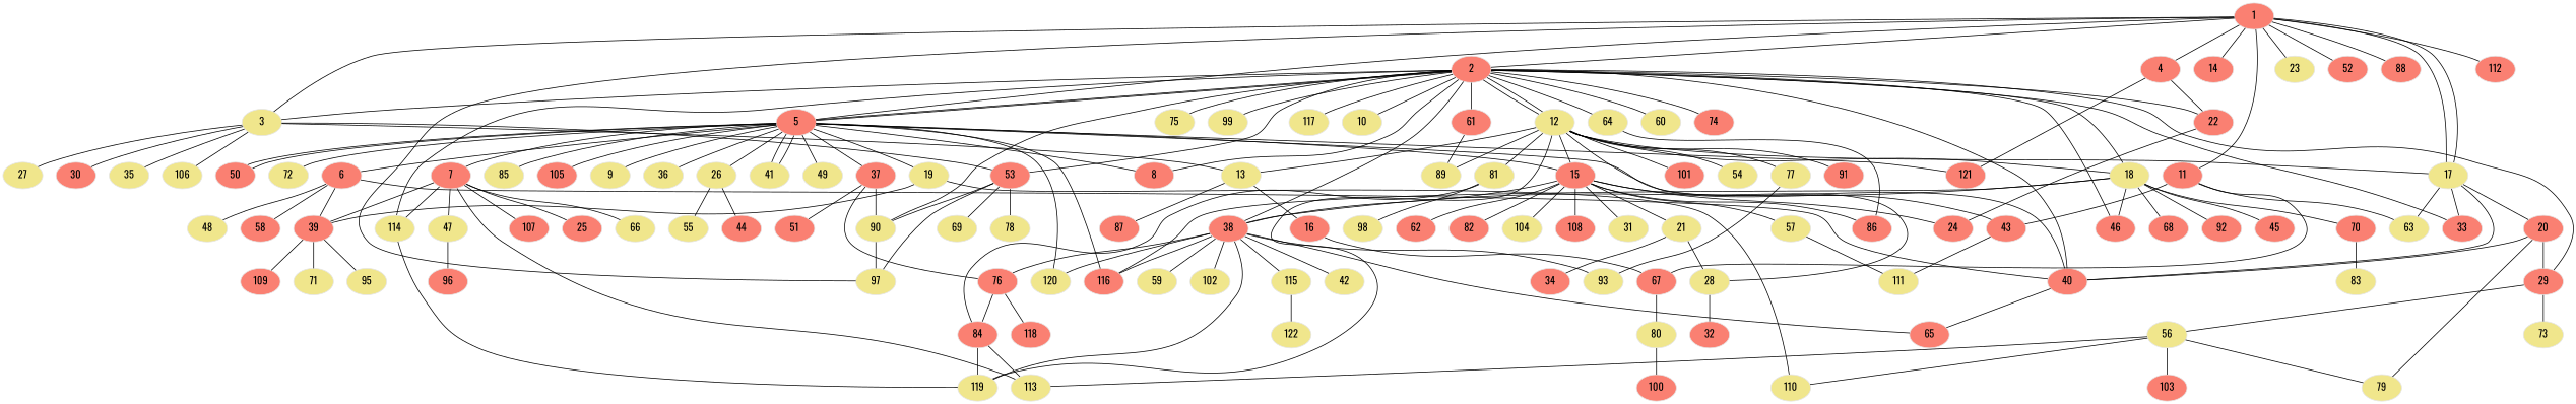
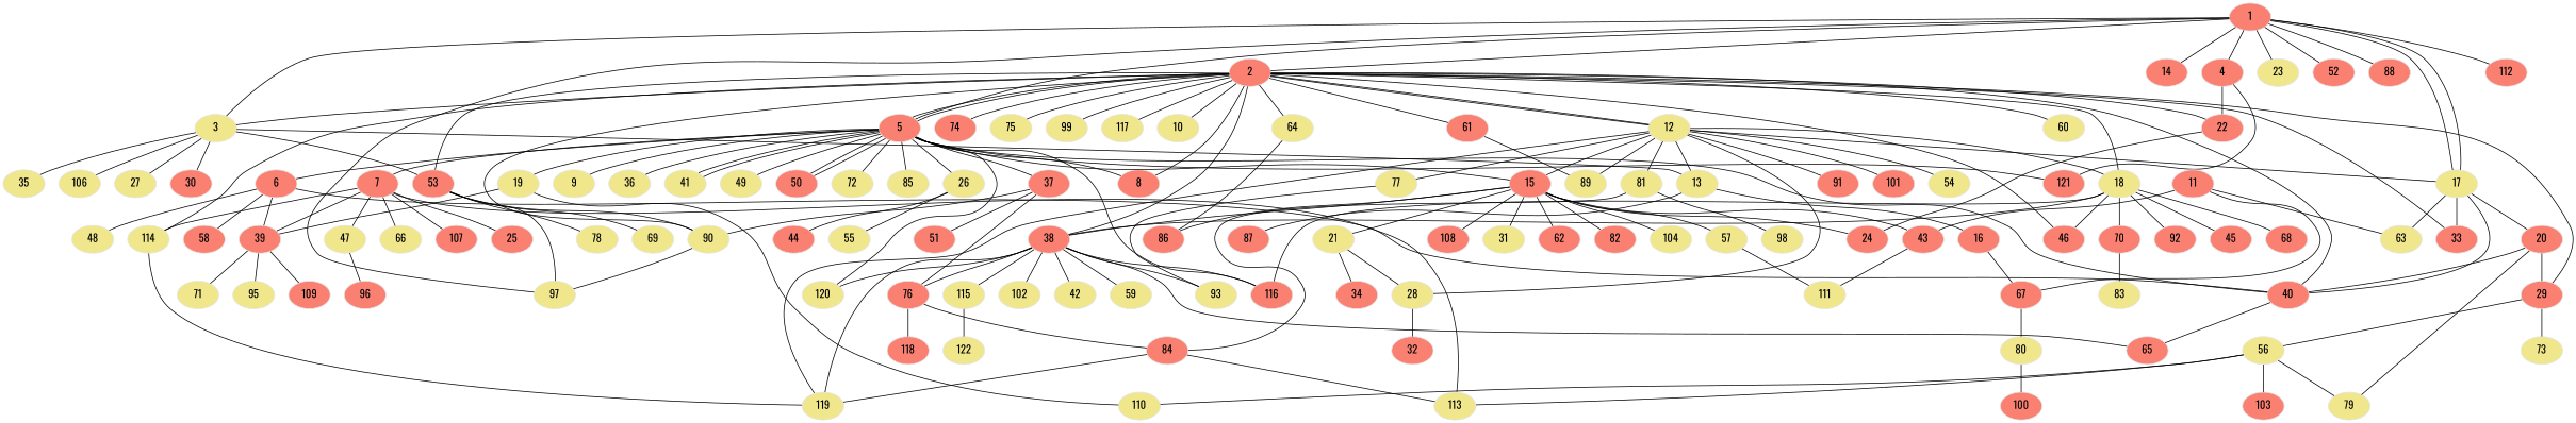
  graph {
    fontname=Oswald
    node [color=gray90 fillcolor=khaki fontname=Oswald style=filled]
    edge [fontname=Oswald]
    1 [fillcolor=salmon]
    2 [fillcolor=salmon]
    3
    4 [fillcolor=salmon]
    5 [fillcolor=salmon]
    11 [fillcolor=salmon]
    14 [fillcolor=salmon]
    17
    23
    52 [fillcolor=salmon]
    88 [fillcolor=salmon]
    97
    112 [fillcolor=salmon]
    8 [fillcolor=salmon]
    10
    12
    18
    22 [fillcolor=salmon]
    29 [fillcolor=salmon]
    33 [fillcolor=salmon]
    38 [fillcolor=salmon]
    40 [fillcolor=salmon]
    46 [fillcolor=salmon]
    53 [fillcolor=salmon]
    60
    61 [fillcolor=salmon]
    64
    74 [fillcolor=salmon]
    75
    90
    99
    114
    117
    13
    27
    30 [fillcolor=salmon]
    35
    106
    121 [fillcolor=salmon]
    6 [fillcolor=salmon]
    7 [fillcolor=salmon]
    9
    15 [fillcolor=salmon]
    19
    26
    36
    37 [fillcolor=salmon]
    41
    49
    50 [fillcolor=salmon]
    72
    85
-   105 [fillcolor=salmon]
    116 [fillcolor=salmon]
    120
    43 [fillcolor=salmon]
    63
    67 [fillcolor=salmon]
    20 [fillcolor=salmon]
    28
    54
    77
    81
    89
    91 [fillcolor=salmon]
    101 [fillcolor=salmon]
    119
    45 [fillcolor=salmon]
    68 [fillcolor=salmon]
    70 [fillcolor=salmon]
    92 [fillcolor=salmon]
    24 [fillcolor=salmon]
    56
    73
    76 [fillcolor=salmon]
    42
    59
    65 [fillcolor=salmon]
    93
    102
    115
    69
    78
    86 [fillcolor=salmon]
    16 [fillcolor=salmon]
    87 [fillcolor=salmon]
    39 [fillcolor=salmon]
    48
    58 [fillcolor=salmon]
    25 [fillcolor=salmon]
    47
    66
    107 [fillcolor=salmon]
    113
    21
    31
    57
    62 [fillcolor=salmon]
    82 [fillcolor=salmon]
    104
    108 [fillcolor=salmon]
    110
    44 [fillcolor=salmon]
    55
    51 [fillcolor=salmon]
    71
    95
    109 [fillcolor=salmon]
    96 [fillcolor=salmon]
    111
    80
    32 [fillcolor=salmon]
    84 [fillcolor=salmon]
    98
    34 [fillcolor=salmon]
    79
    83
    103 [fillcolor=salmon]
    118 [fillcolor=salmon]
    122
    100 [fillcolor=salmon]
    1 -- 2
    1 -- 3
    1 -- 4
    1 -- 5
-   1 -- 11
    1 -- 14
    1 -- 17
    1 -- 17
    1 -- 23
    1 -- 52
    1 -- 88
    1 -- 97
    1 -- 112
    2 -- 3
    2 -- 5
    2 -- 5
    2 -- 8
    2 -- 10
    2 -- 12
    2 -- 12
    2 -- 18
    2 -- 22
    2 -- 29
    2 -- 33
    2 -- 38
    2 -- 40
    2 -- 46
    2 -- 53
    2 -- 60
    2 -- 61
    2 -- 64
    2 -- 74
    2 -- 75
    2 -- 90
    2 -- 99
    2 -- 114
    2 -- 117
    3 -- 53
    3 -- 13
    3 -- 27
    3 -- 30
    3 -- 35
    3 -- 106
    4 -- 22
    4 -- 121
    5 -- 8
    5 -- 40
    5 -- 121
    5 -- 6
    5 -- 7
    5 -- 9
    5 -- 15
    5 -- 19
    5 -- 26
    5 -- 36
    5 -- 37
    5 -- 41
    5 -- 41
    5 -- 49
    5 -- 50
    5 -- 50
    5 -- 72
    5 -- 85
-   5 -- 105
    5 -- 116
    5 -- 120
    11 -- 43
    11 -- 63
    11 -- 67
    17 -- 33
    17 -- 40
    17 -- 63
    17 -- 20
    12 -- 17
    12 -- 18
    12 -- 13
    12 -- 15
    12 -- 28
    12 -- 54
    12 -- 77
    12 -- 81
    12 -- 89
    12 -- 91
    12 -- 101
    12 -- 119
    18 -- 38
    18 -- 46
    18 -- 116
    18 -- 45
    18 -- 68
    18 -- 70
    18 -- 92
    22 -- 24
    29 -- 56
    29 -- 73
    38 -- 116
    38 -- 120
    38 -- 119
    38 -- 76
    38 -- 42
    38 -- 59
    38 -- 65
    38 -- 93
    38 -- 102
    38 -- 115
    40 -- 65
    53 -- 97
    53 -- 90
    53 -- 69
    53 -- 78
    61 -- 89
    64 -- 86
    90 -- 97
    114 -- 119
    13 -- 16
    13 -- 87
    6 -- 40
    6 -- 39
    6 -- 48
    6 -- 58
    7 -- 114
    7 -- 39
    7 -- 25
    7 -- 47
    7 -- 66
    7 -- 107
    7 -- 113
    15 -- 38
    15 -- 43
    15 -- 24
    15 -- 86
    15 -- 21
    15 -- 31
    15 -- 57
    15 -- 62
    15 -- 82
    15 -- 104
    15 -- 108
    19 -- 39
    19 -- 110
    26 -- 44
    26 -- 55
    37 -- 90
    37 -- 76
    37 -- 51
    43 -- 111
    67 -- 80
    20 -- 29
    20 -- 40
    20 -- 79
    28 -- 32
    77 -- 93
    81 -- 84
    81 -- 98
    70 -- 83
    56 -- 113
    56 -- 110
    56 -- 79
    56 -- 103
    76 -- 84
    76 -- 118
    115 -- 122
    16 -- 67
    39 -- 71
    39 -- 95
    39 -- 109
    47 -- 96
    21 -- 28
    21 -- 34
    57 -- 111
    80 -- 100
    84 -- 119
    84 -- 113
  }
